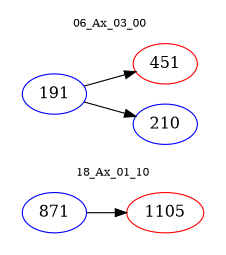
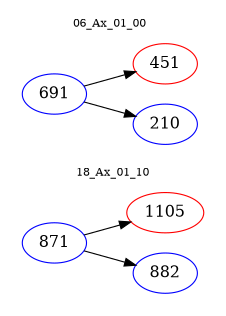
  digraph {
    rankdir=LR
    node [color=blue]
    edge [color=black]
    n1 [label=871]
+   n2 [label=882]
    n3 [color=red label=1105]
-   n4 [label=191]
+   n4 [label=691]
    n5 [label=210]
    n6 [color=red label=451]
    subgraph cluster_1 {
      color=white
      fontsize=10
      label="18_Ax_01_10"
      n1
+     n2
      n3
    }
    subgraph cluster_2 {
      color=white
      fontsize=10
-     label="06_Ax_03_00"
+     label="06_Ax_01_00"
      n4
      n5
      n6
    }
+   n1 -> n2
    n1 -> n3
    n4 -> n5
    n4 -> n6
  }
